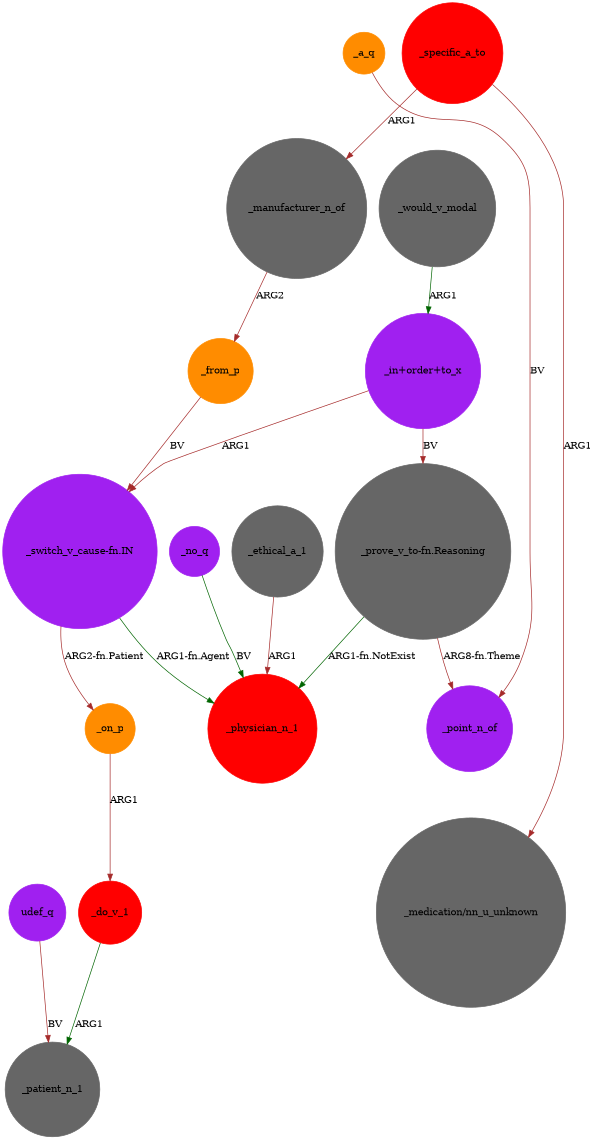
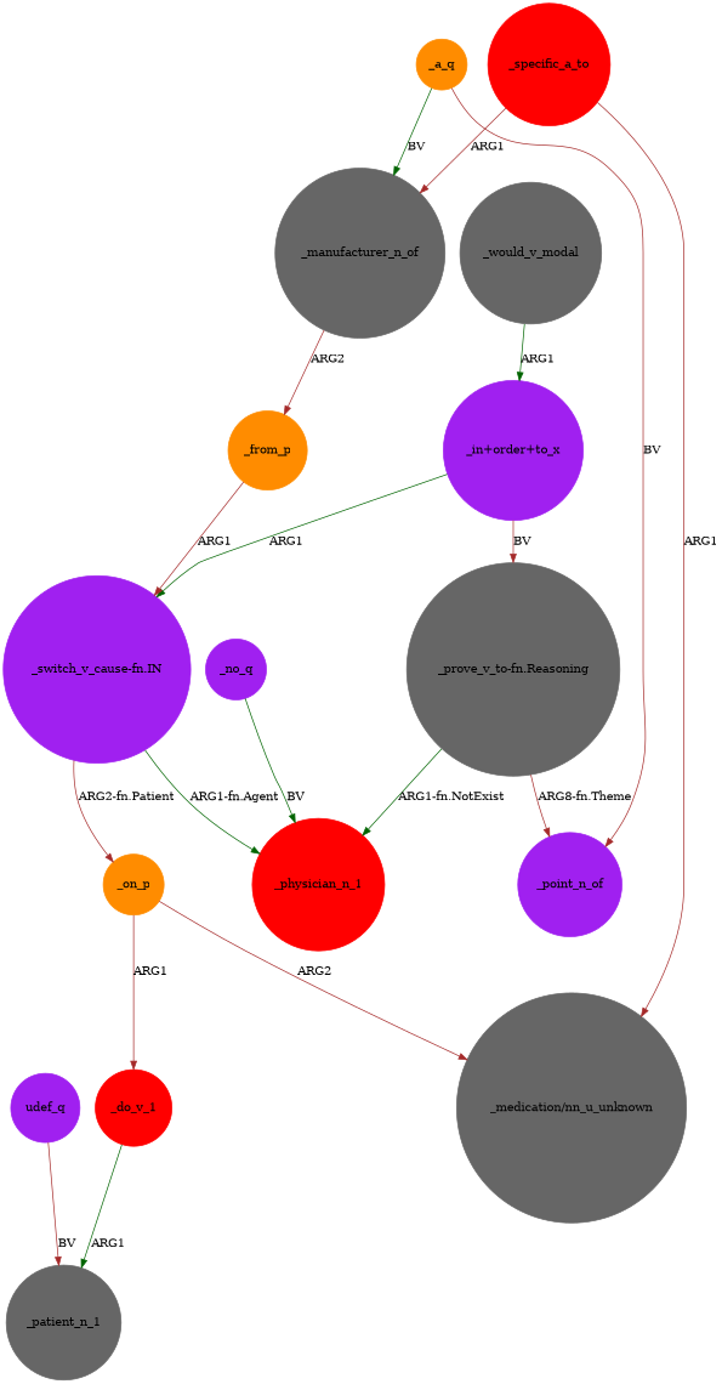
  digraph {
    node [color=gray40 shape=circle style=filled]
    edge [color=brown]
    _physician_n_1 [color=red]
-   _ethical_a_1
    "_in+order+to_x" [color=purple]
    "_switch_v_cause-fn.IN" [color=purple]
    "_prove_v_to-fn.Reasoning"
    _on_p [color=darkorange]
    _point_n_of [color=purple]
    _would_v_modal
    _do_v_1 [color=red]
    _patient_n_1
    _from_p [color=darkorange]
    _manufacturer_n_of
    _specific_a_to [color=red]
    "_medication/nn_u_unknown"
    _a_q [color=darkorange]
    udef_q [color=purple]
    _no_q [color=purple]
-   _ethical_a_1 -> _physician_n_1 [label=ARG1]
-   "_in+order+to_x" -> "_switch_v_cause-fn.IN" [label=ARG1]
+   "_in+order+to_x" -> "_switch_v_cause-fn.IN" [color=darkgreen label=ARG1]
    "_in+order+to_x" -> "_prove_v_to-fn.Reasoning" [label=BV]
    "_switch_v_cause-fn.IN" -> _physician_n_1 [color=darkgreen label="ARG1-fn.Agent"]
    "_switch_v_cause-fn.IN" -> _on_p [label="ARG2-fn.Patient"]
    "_prove_v_to-fn.Reasoning" -> _physician_n_1 [color=darkgreen label="ARG1-fn.NotExist"]
    "_prove_v_to-fn.Reasoning" -> _point_n_of [label="ARG8-fn.Theme"]
    _on_p -> _do_v_1 [label=ARG1]
+   _on_p -> "_medication/nn_u_unknown" [label=ARG2]
    _would_v_modal -> "_in+order+to_x" [color=darkgreen label=ARG1]
    _do_v_1 -> _patient_n_1 [color=darkgreen label=ARG1]
-   _from_p -> "_switch_v_cause-fn.IN" [label=BV]
+   _from_p -> "_switch_v_cause-fn.IN" [label=ARG1]
    _manufacturer_n_of -> _from_p [label=ARG2]
    _specific_a_to -> _manufacturer_n_of [label=ARG1]
    _specific_a_to -> "_medication/nn_u_unknown" [label=ARG1]
    _a_q -> _point_n_of [label=BV]
+   _a_q -> _manufacturer_n_of [color=darkgreen label=BV]
    udef_q -> _patient_n_1 [label=BV]
    _no_q -> _physician_n_1 [color=darkgreen label=BV]
  }
